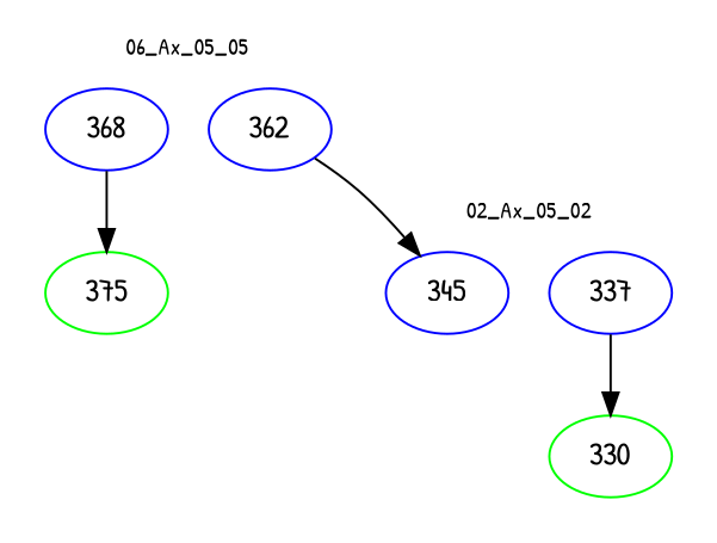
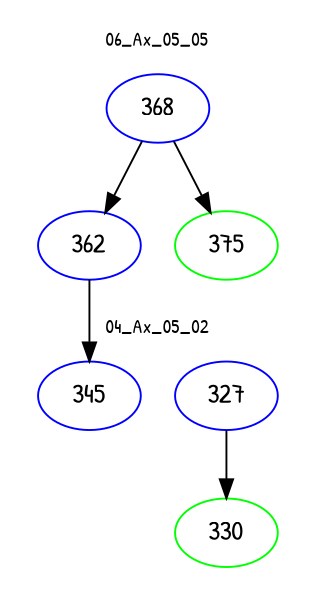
  digraph {
    fontname="Patrick Hand"
    node [color=blue fontname="Patrick Hand"]
    edge [color=black fontname="Patrick Hand"]
-   n1 [label=337]
+   n1 [label=327]
    n2 [color=green label=330]
    n3 [label=345]
    n4 [label=368]
    n5 [label=362]
    n6 [color=green label=375]
    subgraph cluster_1 {
      color=white
      fontsize=10
-     label="02_Ax_05_02"
+     label="04_Ax_05_02"
      n1
      n2
      n3
    }
    subgraph cluster_2 {
      color=white
      fontsize=10
      label="06_Ax_05_05"
      n4
      n5
      n6
    }
    n1 -> n2
+   n4 -> n5
    n4 -> n6
    n5 -> n3
  }
